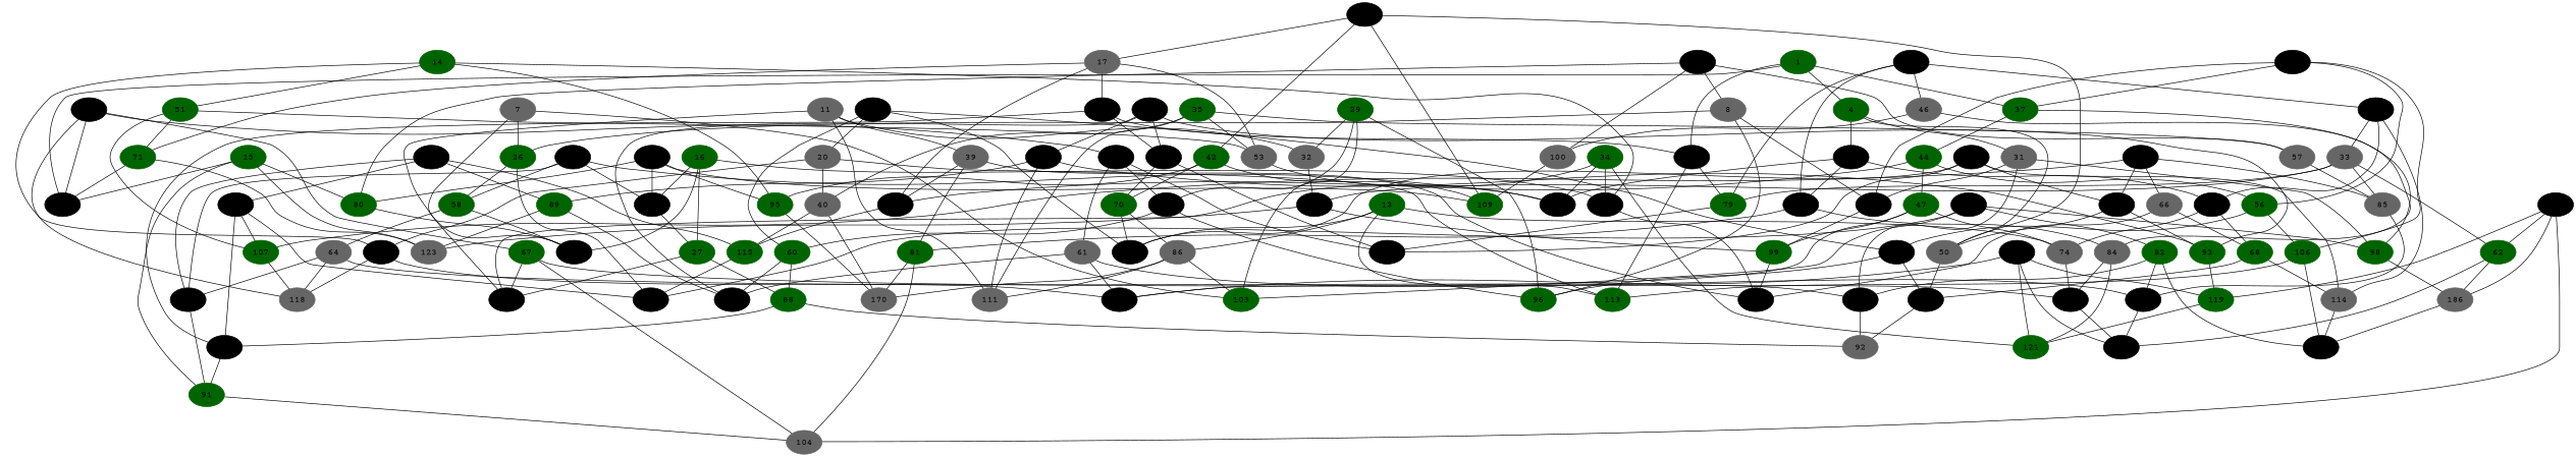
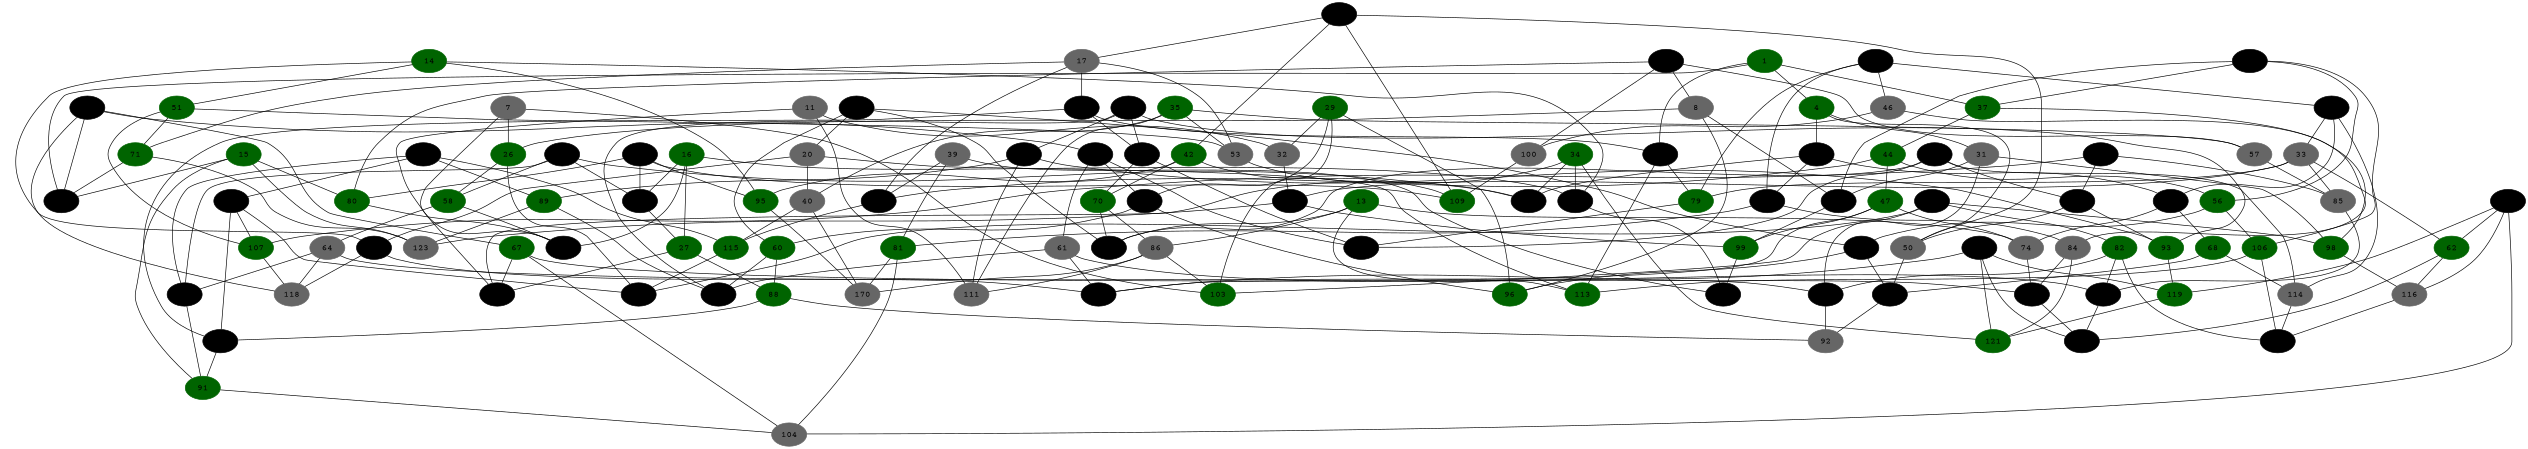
  graph {
    fontname="Courier Prime"
    node [color=black fontname="Courier Prime" style=filled]
    edge [fontname="Courier Prime"]
    1 [color=darkgreen]
    4 [color=darkgreen]
    37 [color=darkgreen]
    78
    112
    50 [color=gray40]
    12
    31 [color=gray40]
    84 [color=gray40]
    44 [color=darkgreen]
    79 [color=darkgreen]
    113 [color=darkgreen]
    17 [color=gray40]
    2
    42 [color=darkgreen]
    109 [color=darkgreen]
    49
    59
    71 [color=darkgreen]
    53 [color=gray40]
    95 [color=darkgreen]
    70 [color=darkgreen]
    76
    8 [color=gray40]
    3
    57 [color=gray40]
    80 [color=darkgreen]
    100 [color=gray40]
    26 [color=darkgreen]
    41
    96 [color=darkgreen]
    85 [color=gray40]
    126
    105
    36
    45
    83
    98 [color=darkgreen]
    20 [color=gray40]
    5
    60 [color=darkgreen]
    65
    94
    72
    40 [color=gray40]
    124
    88 [color=darkgreen]
    6
    23
    58 [color=darkgreen]
    77
    27 [color=darkgreen]
    64 [color=gray40]
    91 [color=darkgreen]
    7 [color=gray40]
    103 [color=darkgreen]
    122
    99 [color=darkgreen]
    9
    30
    46 [color=gray40]
    114 [color=gray40]
    33 [color=gray40]
    81 [color=darkgreen]
    120
    10
    n67 [color=gray40 label=170]
    11 [color=gray40]
    32 [color=gray40]
    39 [color=gray40]
    108
    111 [color=gray40]
    97
    101
    74 [color=gray40]
    68 [color=darkgreen]
    13 [color=darkgreen]
    86 [color=gray40]
    102
    14 [color=darkgreen]
    51 [color=darkgreen]
    69
    107 [color=darkgreen]
    118 [color=gray40]
    75
    15 [color=darkgreen]
    123 [color=gray40]
    104 [color=gray40]
    16 [color=darkgreen]
    52
    90
    115 [color=darkgreen]
    18
    43
-   66 [color=gray40]
    93 [color=darkgreen]
    87
    19
    73
    89 [color=darkgreen]
    62 [color=darkgreen]
    21
-   116 [color=gray40 label=186]
+   116 [color=gray40]
    119 [color=darkgreen]
    125
    117
    121 [color=darkgreen]
    22
    38
    67 [color=darkgreen]
    54
    61 [color=gray40]
    24
    25
    63
    92 [color=gray40]
    28
    56 [color=darkgreen]
    106 [color=darkgreen]
    29 [color=darkgreen]
    34 [color=darkgreen]
    35 [color=darkgreen]
    47 [color=darkgreen]
    48
    82 [color=darkgreen]
    55
    1 -- 4
    1 -- 37
    1 -- 78
    1 -- 112
    4 -- 50
    4 -- 12
    4 -- 31
    37 -- 84
    37 -- 44
    78 -- 79
    78 -- 113
    50 -- 76
    12 -- 105
    12 -- 36
    12 -- 45
    31 -- 41
    31 -- 83
    31 -- 98
    84 -- 102
    84 -- 121
    44 -- 59
    44 -- 56
    44 -- 47
    79 -- 120
    17 -- 49
    17 -- 59
    17 -- 71
    17 -- 53
    2 -- 50
    2 -- 17
    2 -- 42
    2 -- 109
    42 -- 109
    42 -- 95
    42 -- 70
    49 -- 78
    49 -- 52
    49 -- 90
    59 -- 115
    71 -- 112
    71 -- 123
    53 -- 105
    95 -- n67
    70 -- 94
    70 -- 86
    76 -- 92
    8 -- 26
    8 -- 41
    8 -- 96
    3 -- 8
    3 -- 57
    3 -- 80
    3 -- 100
    57 -- 85
    80 -- 126
    100 -- 109
    26 -- 58
    26 -- 122
    41 -- 99
    85 -- 87
    36 -- 84
    36 -- 81
    45 -- 74
    45 -- 68
    83 -- 92
    98 -- 116
    20 -- 113
    20 -- 72
    20 -- 40
    5 -- 20
    5 -- 60
    5 -- 65
    5 -- 94
    60 -- 124
    60 -- 88
    65 -- 76
    65 -- 96
    72 -- 118
    72 -- 75
    40 -- n67
    40 -- 115
    88 -- 90
    88 -- 92
    6 -- 105
    6 -- 23
    6 -- 58
    6 -- 77
    23 -- 27
    58 -- 126
    58 -- 64
    77 -- 91
    27 -- 88
    27 -- 108
    64 -- 83
    64 -- 77
    64 -- 118
    91 -- 104
    7 -- 26
    7 -- 126
    7 -- 103
    99 -- 101
    9 -- 79
    9 -- 36
    9 -- 30
    9 -- 46
    30 -- 45
    30 -- 114
    30 -- 33
    46 -- 100
    46 -- 98
    114 -- 117
    33 -- 79
    33 -- 85
    33 -- 97
    33 -- 62
    81 -- n67
    81 -- 104
    10 -- 109
    10 -- 95
    10 -- 80
    10 -- 23
    11 -- 32
-   11 -- 39
    11 -- 108
    11 -- 111
    32 -- 97
    39 -- 59
    39 -- 81
    39 -- 101
    97 -- 99
    97 -- 123
    74 -- 102
    68 -- 76
    68 -- 114
    13 -- 113
    13 -- 94
    13 -- 74
    13 -- 86
    86 -- 103
    86 -- n67
    86 -- 111
    102 -- 125
    14 -- 95
    14 -- 72
    14 -- 51
    14 -- 69
    51 -- 71
    51 -- 53
    51 -- 107
    69 -- 101
    107 -- 118
    15 -- 112
    15 -- 80
    15 -- 91
    15 -- 123
    16 -- 126
    16 -- 23
    16 -- 27
    16 -- 69
    52 -- 70
    52 -- 120
    90 -- 91
    115 -- 122
    18 -- 85
    18 -- 107
    18 -- 43
-   18 -- 66
    43 -- 50
    43 -- 93
-   66 -- 101
-   66 -- 68
    93 -- 119
    87 -- 125
    19 -- 77
    19 -- 115
    19 -- 73
    19 -- 89
    73 -- 122
    73 -- 107
    73 -- 90
    89 -- 124
    89 -- 123
    62 -- 116
    62 -- 125
    21 -- 104
    21 -- 62
    21 -- 116
    21 -- 119
    116 -- 117
    119 -- 121
    22 -- 112
    22 -- 118
    22 -- 38
    22 -- 67
    38 -- 120
    38 -- 54
    38 -- 61
    67 -- 108
    67 -- 102
    67 -- 104
    54 -- 96
    54 -- 60
    61 -- 124
    61 -- 75
    61 -- 87
    24 -- 94
    24 -- 114
    24 -- 120
    24 -- 43
    25 -- 124
    25 -- 52
    25 -- 93
    25 -- 63
    63 -- 111
    63 -- 93
    63 -- 89
    28 -- 37
    28 -- 41
    28 -- 56
    28 -- 106
    56 -- 65
    56 -- 106
    106 -- 113
    106 -- 117
    29 -- 96
    29 -- 103
    29 -- 32
    29 -- 54
    34 -- 105
    34 -- 108
    34 -- 69
    34 -- 121
    35 -- 53
    35 -- 57
    35 -- 40
    35 -- 111
    47 -- 99
    47 -- 74
    47 -- 75
    48 -- 98
    48 -- 103
    48 -- 122
    48 -- 82
    82 -- 83
    82 -- 87
    82 -- 117
    55 -- 75
    55 -- 119
    55 -- 125
    55 -- 121
  }
